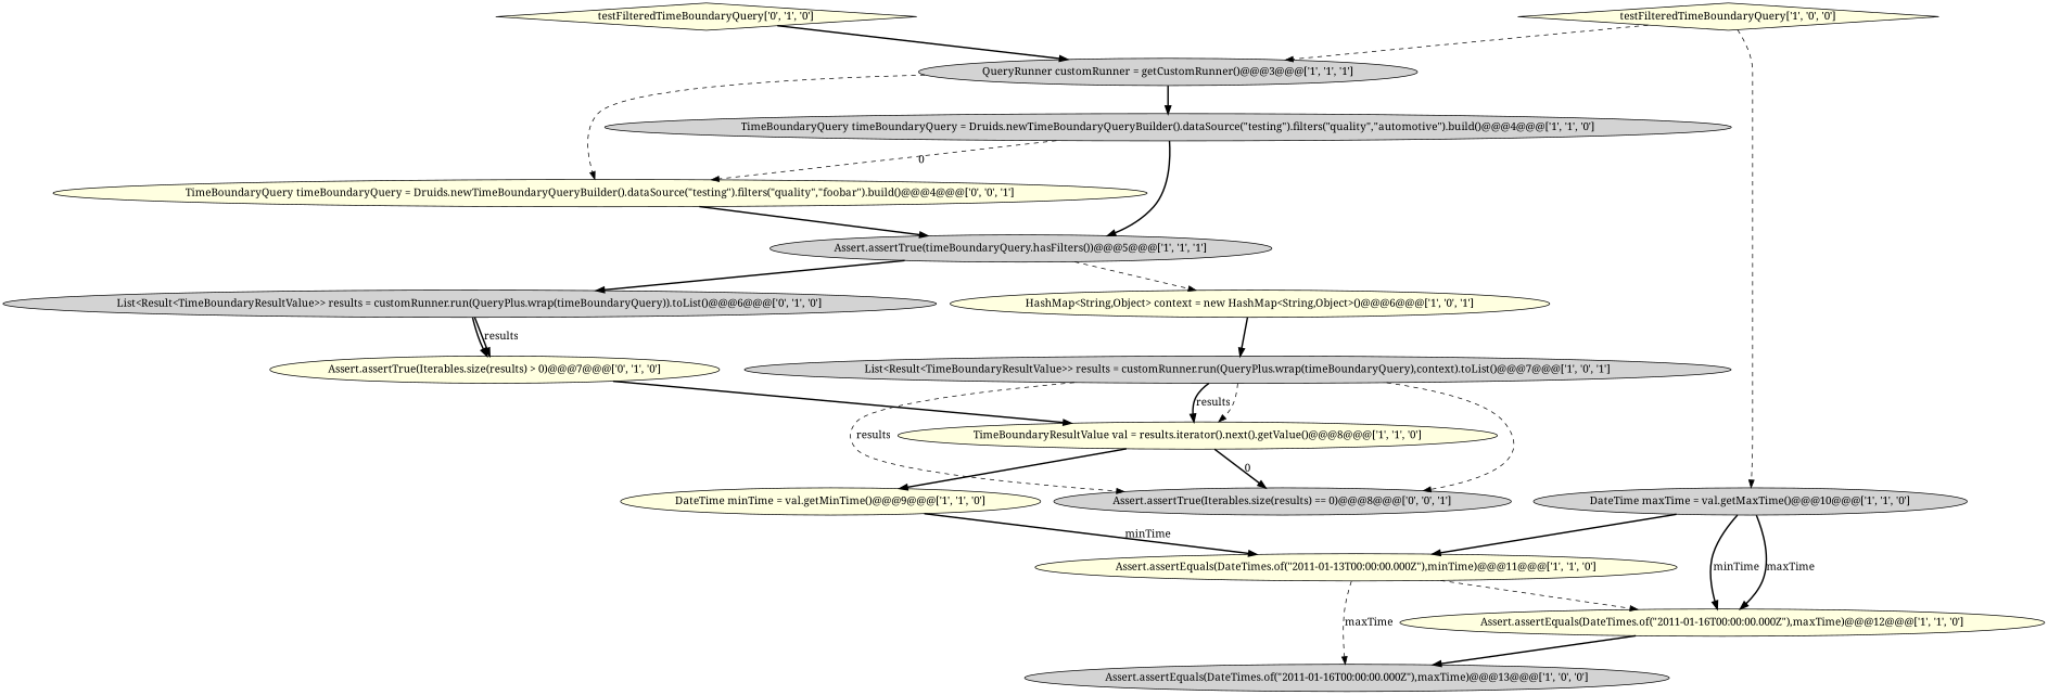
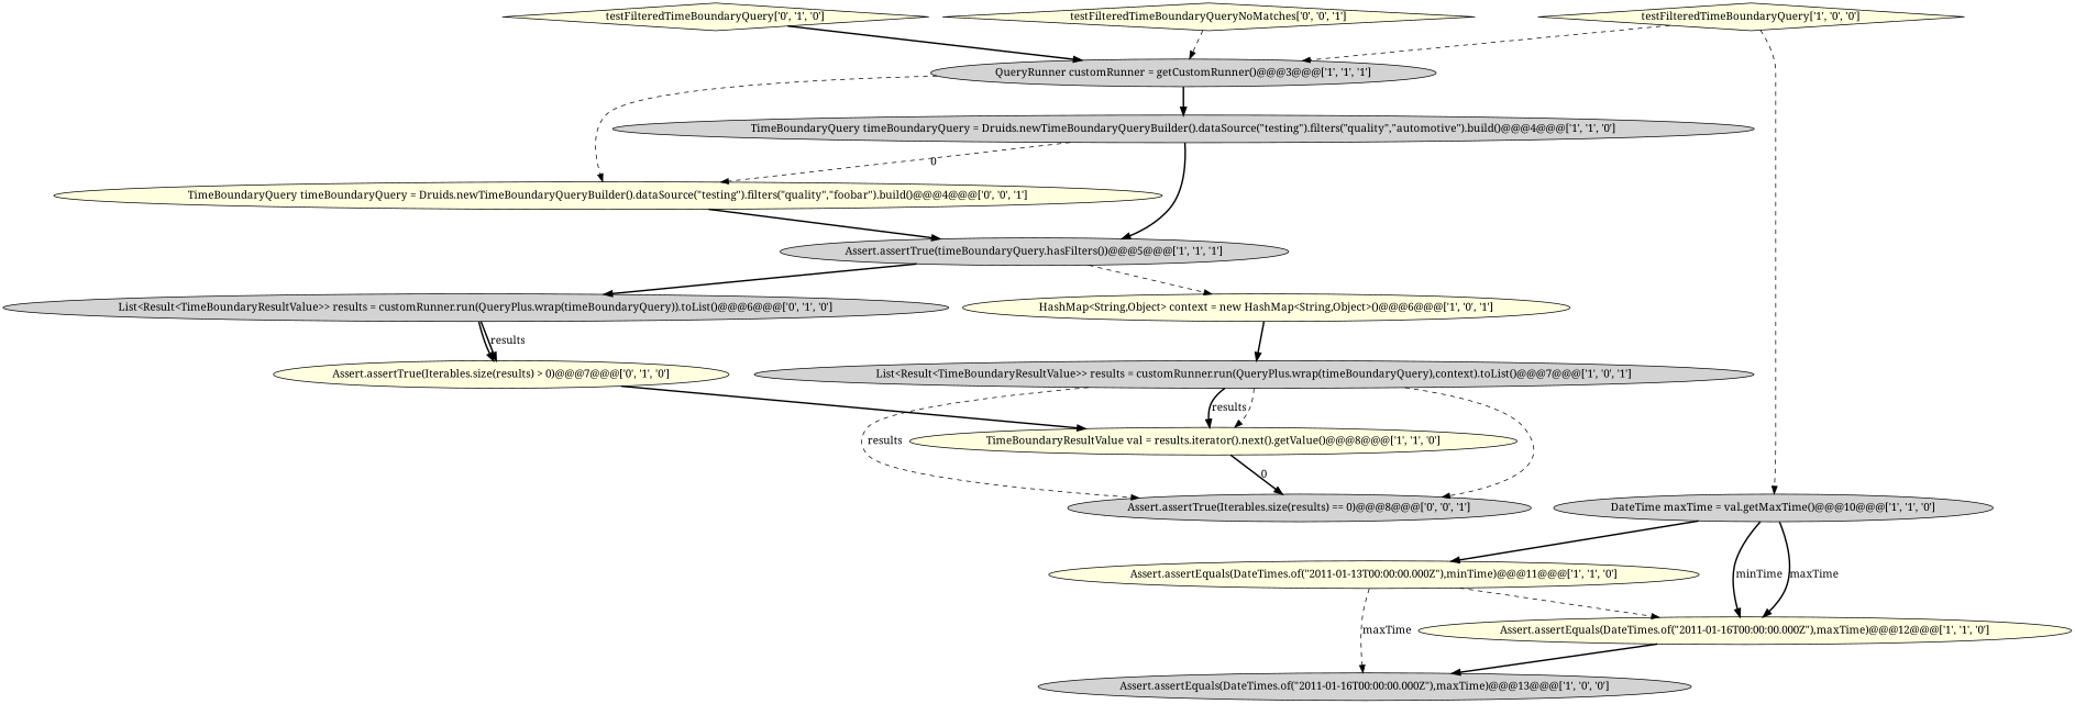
  digraph {
    fontname="Noto Serif"
    node [fillcolor=lightyellow fontname="Noto Serif" shape=ellipse style=filled]
    edge [fontname="Noto Serif" style=bold]
    n1 [fillcolor=lightgrey label="QueryRunner customRunner = getCustomRunner()@@@3@@@['1', '1', '1']"]
    n2 [fillcolor=lightgrey label="TimeBoundaryQuery timeBoundaryQuery = Druids.newTimeBoundaryQueryBuilder().dataSource(\"testing\").filters(\"quality\",\"automotive\").build()@@@4@@@['1', '1', '0']"]
    n3 [label="TimeBoundaryQuery timeBoundaryQuery = Druids.newTimeBoundaryQueryBuilder().dataSource(\"testing\").filters(\"quality\",\"foobar\").build()@@@4@@@['0', '0', '1']"]
    n4 [fillcolor=lightgrey label="Assert.assertTrue(timeBoundaryQuery.hasFilters())@@@5@@@['1', '1', '1']"]
    n5 [fillcolor=lightgrey label="List<Result<TimeBoundaryResultValue>> results = customRunner.run(QueryPlus.wrap(timeBoundaryQuery)).toList()@@@6@@@['0', '1', '0']"]
    n6 [label="HashMap<String,Object> context = new HashMap<String,Object>()@@@6@@@['1', '0', '1']"]
    n7 [label="testFilteredTimeBoundaryQuery['0', '1', '0']" shape=diamond]
    n8 [label="TimeBoundaryResultValue val = results.iterator().next().getValue()@@@8@@@['1', '1', '0']"]
    n9 [fillcolor=lightgrey label="Assert.assertTrue(Iterables.size(results) == 0)@@@8@@@['0', '0', '1']"]
-   n10 [label="DateTime minTime = val.getMinTime()@@@9@@@['1', '1', '0']"]
    n11 [label="Assert.assertEquals(DateTimes.of(\"2011-01-13T00:00:00.000Z\"),minTime)@@@11@@@['1', '1', '0']"]
    n12 [label="testFilteredTimeBoundaryQuery['1', '0', '0']" shape=diamond]
    n13 [fillcolor=lightgrey label="DateTime maxTime = val.getMaxTime()@@@10@@@['1', '1', '0']"]
    n14 [fillcolor=lightgrey label="Assert.assertEquals(DateTimes.of(\"2011-01-16T00:00:00.000Z\"),maxTime)@@@13@@@['1', '0', '0']"]
    n15 [label="Assert.assertEquals(DateTimes.of(\"2011-01-16T00:00:00.000Z\"),maxTime)@@@12@@@['1', '1', '0']"]
    n16 [label="Assert.assertTrue(Iterables.size(results) > 0)@@@7@@@['0', '1', '0']"]
    n17 [fillcolor=lightgrey label="List<Result<TimeBoundaryResultValue>> results = customRunner.run(QueryPlus.wrap(timeBoundaryQuery),context).toList()@@@7@@@['1', '0', '1']"]
+   n18 [label="testFilteredTimeBoundaryQueryNoMatches['0', '0', '1']" shape=diamond]
    n1 -> n2
    n1 -> n3 [style=dashed]
    n2 -> n3 [label=0 style=dashed]
    n2 -> n4
    n3 -> n4
    n4 -> n5
    n4 -> n6 [style=dashed]
    n5 -> n16 [label=results]
    n5 -> n16
    n6 -> n17
    n7 -> n1
    n8 -> n9 [label=0]
-   n8 -> n10
-   n10 -> n11 [label=minTime]
    n11 -> n14 [label=maxTime style=dashed]
    n11 -> n15 [style=dashed]
    n12 -> n1 [style=dashed]
    n12 -> n13 [style=dashed]
    n13 -> n11
    n13 -> n15 [label=maxTime]
    n13 -> n15 [label=minTime]
    n15 -> n14
    n16 -> n8
    n17 -> n8 [label=results]
    n17 -> n8 [style=dashed]
    n17 -> n9 [style=dashed]
    n17 -> n9 [label=results style=dashed]
+   n18 -> n1 [style=dashed]
  }
